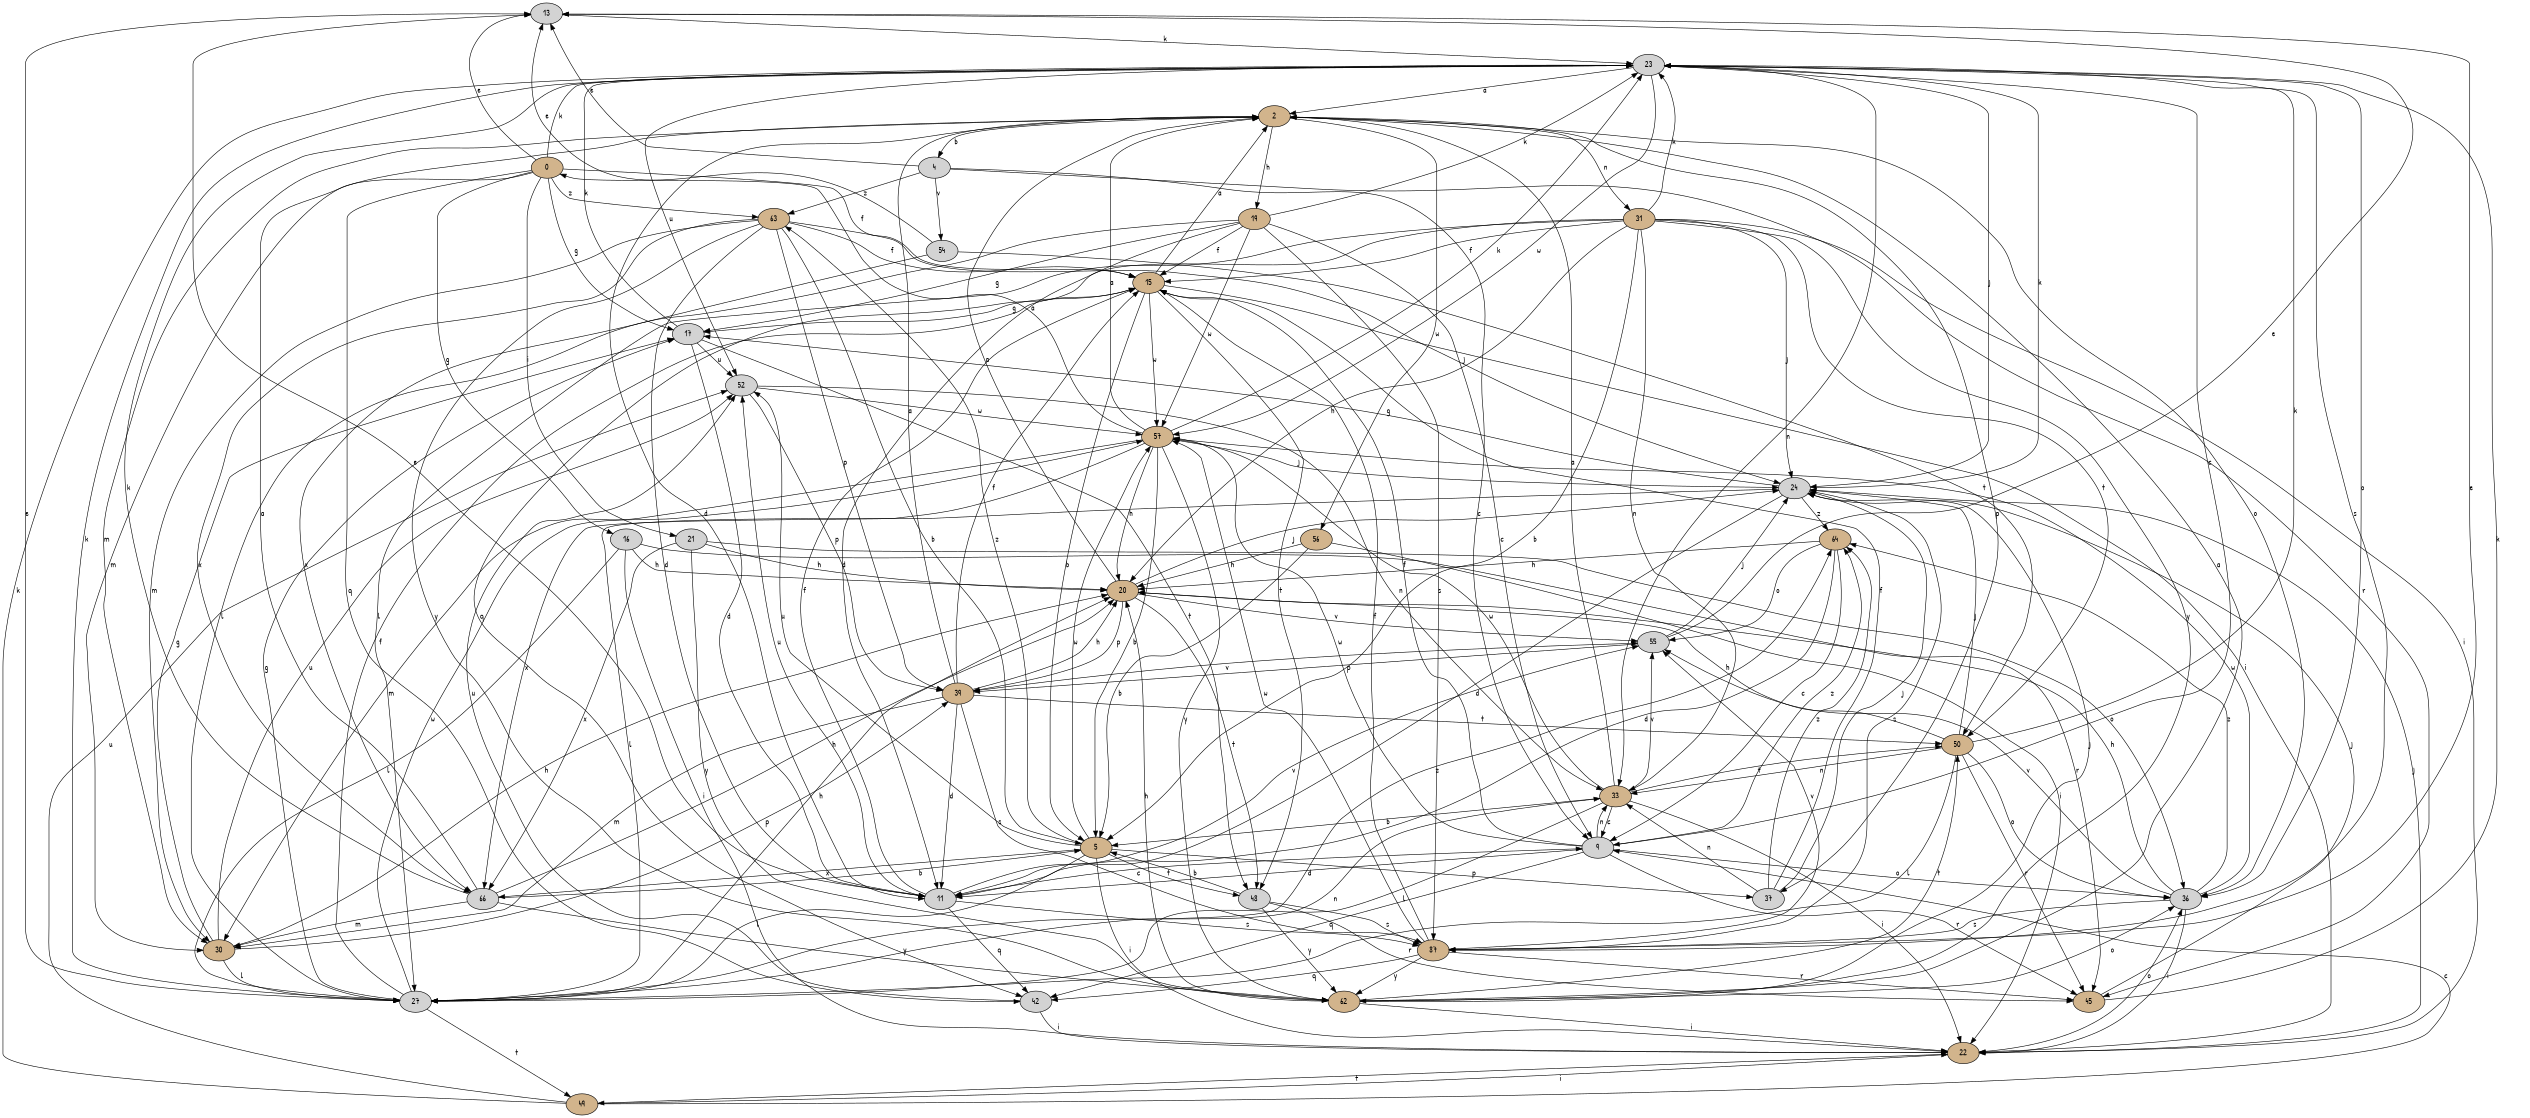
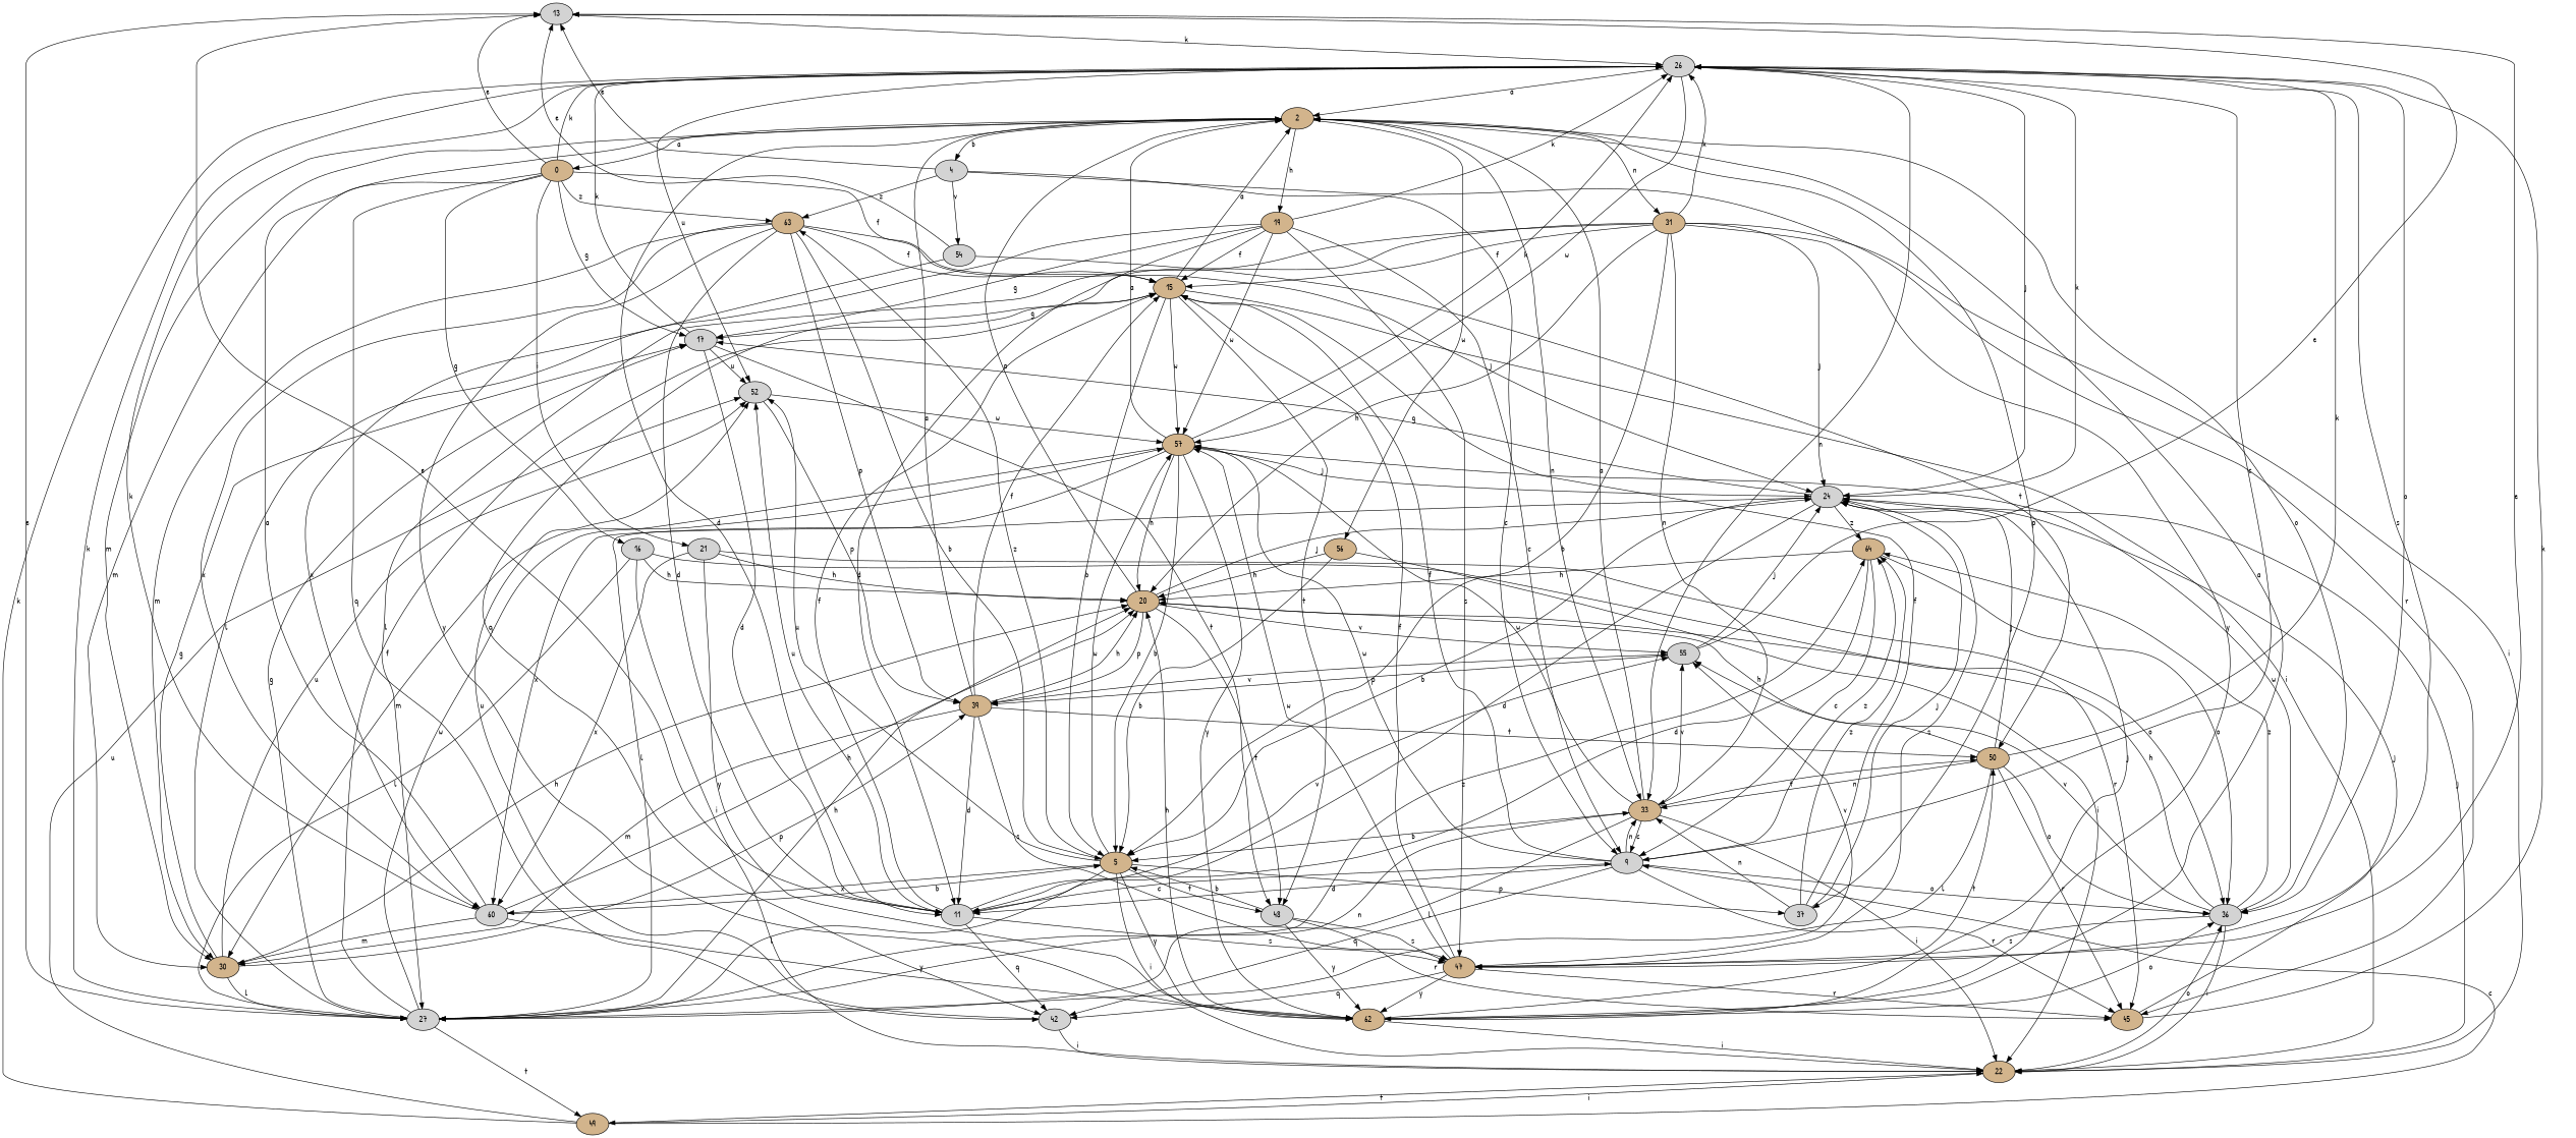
  strict digraph {
    fontname="Patrick Hand"
    node [fillcolor=tan fontname="Patrick Hand" style=filled]
    edge [fontname="Patrick Hand"]
    13 [fillcolor=lightgrey]
    0
    15
    16 [fillcolor=lightgrey]
    17 [fillcolor=lightgrey]
    21 [fillcolor=lightgrey]
-   26 [fillcolor=lightgrey label=23]
+   26 [fillcolor=lightgrey]
    30
    42 [fillcolor=lightgrey]
    63
    2
    5
    22
    48 [fillcolor=lightgrey]
    57
    45
    27 [fillcolor=lightgrey]
    20
    11 [fillcolor=lightgrey]
    52 [fillcolor=lightgrey]
    36 [fillcolor=lightgrey]
-   60 [fillcolor=lightgrey label=66]
+   60 [fillcolor=lightgrey]
    62
    33
    n25 [fillcolor=lightgrey label=9]
-   47 [label=87]
+   47
    24 [fillcolor=lightgrey]
    39
    4 [fillcolor=lightgrey]
    19
    31
    37 [fillcolor=lightgrey]
    56
    54 [fillcolor=lightgrey]
    55 [fillcolor=lightgrey]
    50
    64
    49
    13 -> 26 [label=k]
    0 -> 13 [label=e]
    0 -> 15 [label=f]
    0 -> 16 [label=g]
    0 -> 17 [label=g]
    0 -> 21 [label=i]
    0 -> 26 [label=k]
    0 -> 30 [label=m]
    0 -> 42 [label=q]
    0 -> 63 [label=z]
    15 -> 17 [label=g]
    15 -> 2 [label=a]
    15 -> 5 [label=b]
    15 -> 22 [label=i]
    15 -> 48 [label=t]
    15 -> 57 [label=w]
    16 -> 22 [label=i]
    16 -> 45 [label=r]
    16 -> 27 [label=l]
    16 -> 20 [label=h]
    17 -> 26 [label=k]
    17 -> 48 [label=t]
    17 -> 11 [label=d]
    17 -> 52 [label=u]
    21 -> 20 [label=h]
    21 -> 36 [label=o]
    21 -> 60 [label=x]
    21 -> 62 [label=y]
    26 -> 2 [label=a]
    26 -> 57 [label=w]
    26 -> 27 [label=k]
    26 -> 52 [label=u]
    26 -> 36 [label=o]
    26 -> 33 [label=n]
    26 -> n25 [label=c]
    26 -> 47 [label=s]
    26 -> 24 [label=j]
    30 -> 17 [label=g]
    30 -> 27 [label=l]
    30 -> 20 [label=h]
    30 -> 52 [label=u]
    30 -> 39 [label=p]
    42 -> 22 [label=i]
    42 -> 52 [label=u]
    63 -> 15 [label=f]
    63 -> 30 [label=m]
    63 -> 5 [label=b]
    63 -> 11 [label=d]
    63 -> 60 [label=x]
    63 -> 62 [label=y]
    63 -> 24 [label=j]
    63 -> 39 [label=p]
-   57 -> 0 [label=a]
+   2 -> 0 [label=a]
    2 -> 30 [label=m]
    2 -> 11 [label=d]
    2 -> 36 [label=o]
-   52 -> 33 [label=n]
+   2 -> 33 [label=n]
    2 -> 4 [label=b]
    2 -> 19 [label=h]
    2 -> 31 [label=n]
    2 -> 37 [label=p]
    2 -> 56 [label=w]
    5 -> 63 [label=z]
    5 -> 22 [label=i]
    5 -> 48 [label=t]
    5 -> 57 [label=w]
    5 -> 27 [label=l]
    5 -> 52 [label=u]
    5 -> 60 [label=x]
+   5 -> 62 [label=y]
    5 -> 37 [label=p]
    22 -> 36 [label=o]
    22 -> 24 [label=j]
    22 -> 49 [label=t]
    48 -> 5 [label=b]
    48 -> 45 [label=r]
    48 -> 62 [label=y]
    48 -> 47 [label=s]
    57 -> 26 [label=k]
    57 -> 30 [label=m]
    57 -> 2 [label=a]
    57 -> 5 [label=b]
    57 -> 20 [label=h]
    57 -> 60 [label=x]
    57 -> 62 [label=y]
    57 -> 24 [label=j]
    45 -> 26 [label=k]
    45 -> 24 [label=j]
    27 -> 13 [label=e]
    27 -> 15 [label=f]
    27 -> 17 [label=g]
    27 -> 57 [label=w]
    27 -> 20 [label=h]
    27 -> 33 [label=n]
    27 -> 64 [label=z]
    27 -> 49 [label=t]
    20 -> 2 [label=a]
    20 -> 48 [label=t]
    20 -> 24 [label=j]
    20 -> 39 [label=p]
    20 -> 55 [label=v]
    11 -> 13 [label=e]
    11 -> 15 [label=f]
    11 -> 42 [label=q]
    11 -> 52 [label=u]
    11 -> n25 [label=c]
    11 -> 47 [label=s]
    11 -> 55 [label=v]
    52 -> 57 [label=w]
    52 -> 39 [label=p]
    36 -> 22 [label=i]
    36 -> 57 [label=w]
    36 -> 20 [label=h]
    36 -> 47 [label=s]
    36 -> 55 [label=v]
    36 -> 64 [label=z]
    60 -> 26 [label=k]
    60 -> 30 [label=m]
    60 -> 2 [label=a]
    60 -> 5 [label=b]
    60 -> 20 [label=h]
    60 -> 62 [label=y]
    62 -> 2 [label=a]
    62 -> 22 [label=i]
    62 -> 20 [label=h]
    62 -> 36 [label=o]
    62 -> 24 [label=j]
    62 -> 50 [label=t]
    33 -> 2 [label=a]
    33 -> 5 [label=b]
    33 -> 22 [label=i]
    33 -> 57 [label=w]
    33 -> 27 [label=l]
    33 -> n25 [label=c]
    33 -> 55 [label=v]
    33 -> 50 [label=t]
    n25 -> 15 [label=f]
    n25 -> 42 [label=q]
    n25 -> 57 [label=w]
    n25 -> 45 [label=r]
    n25 -> 11 [label=d]
    n25 -> 36 [label=o]
    n25 -> 33 [label=n]
    n25 -> 64 [label=z]
    47 -> 13 [label=e]
    47 -> 15 [label=f]
    47 -> 42 [label=q]
    47 -> 57 [label=w]
    47 -> 45 [label=r]
    47 -> 62 [label=y]
    47 -> 55 [label=v]
    24 -> 17 [label=g]
    24 -> 26 [label=k]
+   24 -> 5 [label=b]
    24 -> 27 [label=l]
    24 -> 11 [label=d]
    24 -> 47 [label=s]
    24 -> 64 [label=z]
    39 -> 15 [label=f]
    39 -> 30 [label=m]
    39 -> 2 [label=a]
    39 -> 20 [label=h]
    39 -> 11 [label=d]
    39 -> 47 [label=s]
    39 -> 55 [label=v]
    39 -> 50 [label=t]
    4 -> 13 [label=e]
    4 -> 63 [label=z]
    4 -> 45 [label=r]
    4 -> n25 [label=c]
    4 -> 54 [label=v]
    19 -> 15 [label=f]
    19 -> 17 [label=g]
    19 -> 26 [label=k]
    19 -> 57 [label=w]
    19 -> 27 [label=l]
    19 -> 11 [label=d]
    19 -> n25 [label=c]
    19 -> 47 [label=s]
    31 -> 15 [label=f]
    31 -> 26 [label=k]
    31 -> 42 [label=q]
    31 -> 5 [label=b]
    31 -> 22 [label=i]
    31 -> 27 [label=l]
    31 -> 20 [label=h]
    31 -> 62 [label=y]
    31 -> 33 [label=n]
    31 -> 24 [label=j]
-   31 -> 50 [label=t]
    37 -> 15 [label=f]
    37 -> 33 [label=n]
    37 -> 24 [label=j]
    37 -> 64 [label=z]
    56 -> 5 [label=b]
    56 -> 22 [label=i]
    56 -> 20 [label=h]
    54 -> 13 [label=e]
    54 -> 60 [label=x]
    54 -> 50 [label=t]
    55 -> 13 [label=e]
    55 -> 24 [label=j]
    55 -> 39 [label=p]
    50 -> 26 [label=k]
    50 -> 45 [label=r]
    50 -> 27 [label=l]
    50 -> 20 [label=h]
    50 -> 36 [label=o]
    50 -> 33 [label=n]
    50 -> 24 [label=j]
    64 -> 20 [label=h]
    64 -> 11 [label=d]
-   64 -> 55 [label=o]
+   64 -> 36 [label=o]
    64 -> n25 [label=c]
    49 -> 26 [label=k]
    49 -> 22 [label=i]
    49 -> 52 [label=u]
    49 -> n25 [label=c]
  }
